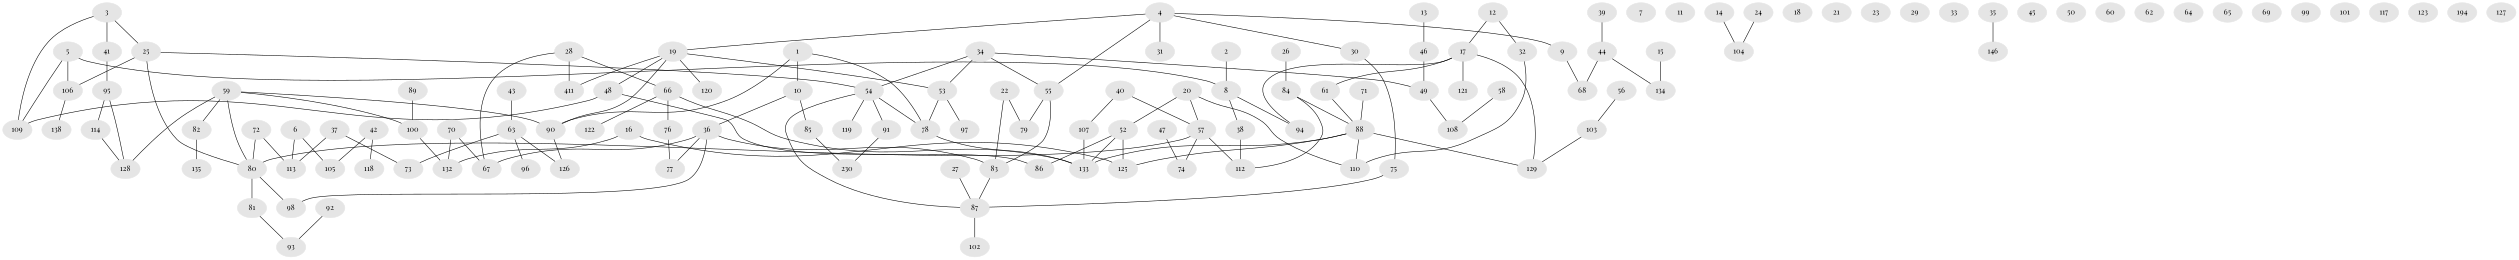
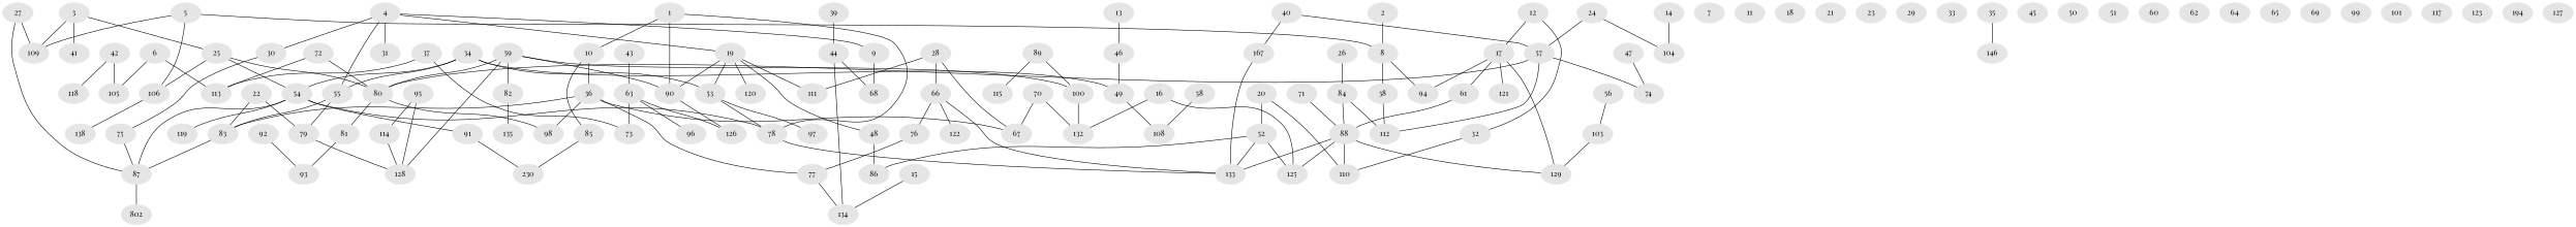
  graph {
    fontname="Playfair Display"
    node [color=gray90 fontname="Playfair Display" style=filled]
    edge [fontname="Playfair Display"]
    1
    10
    78
    90
    36
    85
    133
    126
    2
    8
    38
    94
    3
    25
    41
    109
    106
    54
    80
    95
    4
    9
    19
    30
    31
    55
    68
    48
    53
-   111 [label=411]
+   111
    120
    75
    79
    83
    5
    n36 [label=138]
    6
    105
    113
    7
    112
    67
    77
    98
    n45 [label=230]
    11
    12
    17
    32
    61
    121
    129
    110
    13
    46
    49
    14
    104
    15
    134
    16
    125
    132
    88
    18
    86
    97
    20
    52
    21
    22
    128
    87
    23
    24
    57
    74
    91
    119
    81
    26
    84
    27
-   102
+   102 [label=802]
    28
    66
    76
    122
    29
    33
    34
    108
    n93 [label=146]
    35
    37
    73
    39
    44
    40
-   107
+   107 [label=167]
    114
    42
    118
    43
    63
    96
    45
    47
    50
+   51
    56
    103
    58
    59
    82
    100
    135
    60
    62
    64
    65
    69
    70
    71
    72
    93
    89
+   115
    92
    99
    101
    117
    123
    n134 [label=194]
    127
    1 -- 10
    1 -- 78
    1 -- 90
    10 -- 36
    10 -- 85
    78 -- 133
    90 -- 126
    36 -- 83
    36 -- 67
    36 -- 77
    36 -- 98
    85 -- n45
    2 -- 8
    8 -- 38
    8 -- 94
    38 -- 112
    3 -- 25
    3 -- 41
    3 -- 109
    25 -- 106
    25 -- 54
    25 -- 80
-   41 -- 95
    106 -- n36
    54 -- 78
    54 -- 87
    54 -- 91
    54 -- 119
    80 -- 98
    80 -- 81
    95 -- 128
    95 -- 114
    4 -- 9
    4 -- 19
    4 -- 30
    4 -- 31
    4 -- 55
    9 -- 68
    19 -- 90
    19 -- 48
    19 -- 53
    19 -- 111
    19 -- 120
    30 -- 75
    55 -- 79
    55 -- 83
-   48 -- 109
+   27 -- 109
    48 -- 86
    53 -- 78
    53 -- 97
    75 -- 87
+   79 -- 128
    83 -- 87
    5 -- 8
    5 -- 109
    5 -- 106
    6 -- 105
    6 -- 113
+   77 -- 134
    12 -- 17
    12 -- 32
    17 -- 94
    17 -- 61
    17 -- 121
    17 -- 129
    32 -- 110
    61 -- 88
    13 -- 46
    46 -- 49
    49 -- 108
    14 -- 104
    15 -- 134
    16 -- 125
    16 -- 132
    88 -- 133
    88 -- 129
    88 -- 110
    88 -- 125
    20 -- 110
    20 -- 52
    52 -- 133
    52 -- 125
    52 -- 86
    22 -- 79
    22 -- 83
    87 -- 102
    24 -- 104
-   20 -- 57
+   24 -- 57
    57 -- 80
    57 -- 112
    57 -- 74
    91 -- n45
    81 -- 93
    26 -- 84
    84 -- 112
    84 -- 88
    27 -- 87
    28 -- 111
    28 -- 67
    28 -- 66
    66 -- 133
    66 -- 76
    66 -- 122
    76 -- 77
    34 -- 54
    34 -- 55
    34 -- 53
    34 -- 49
    35 -- n93
    37 -- 113
    37 -- 73
    39 -- 44
    44 -- 68
    44 -- 134
    40 -- 57
    40 -- 107
    107 -- 133
    114 -- 128
    42 -- 105
    42 -- 118
    43 -- 63
    63 -- 126
    63 -- 73
    63 -- 96
    47 -- 74
    56 -- 103
    103 -- 129
    58 -- 108
    59 -- 90
    59 -- 80
    59 -- 128
    59 -- 82
    59 -- 100
    82 -- 135
    100 -- 132
    70 -- 67
    70 -- 132
    71 -- 88
    72 -- 80
    72 -- 113
    89 -- 100
+   89 -- 115
    92 -- 93
  }
